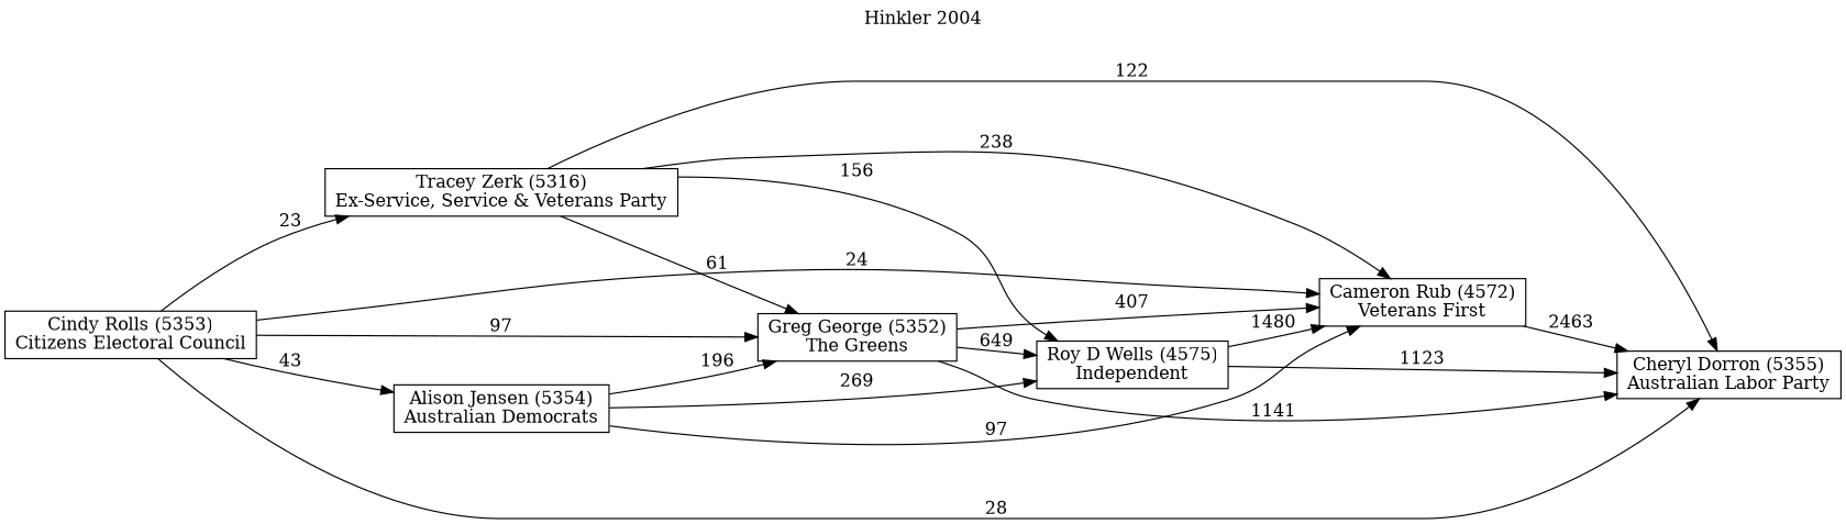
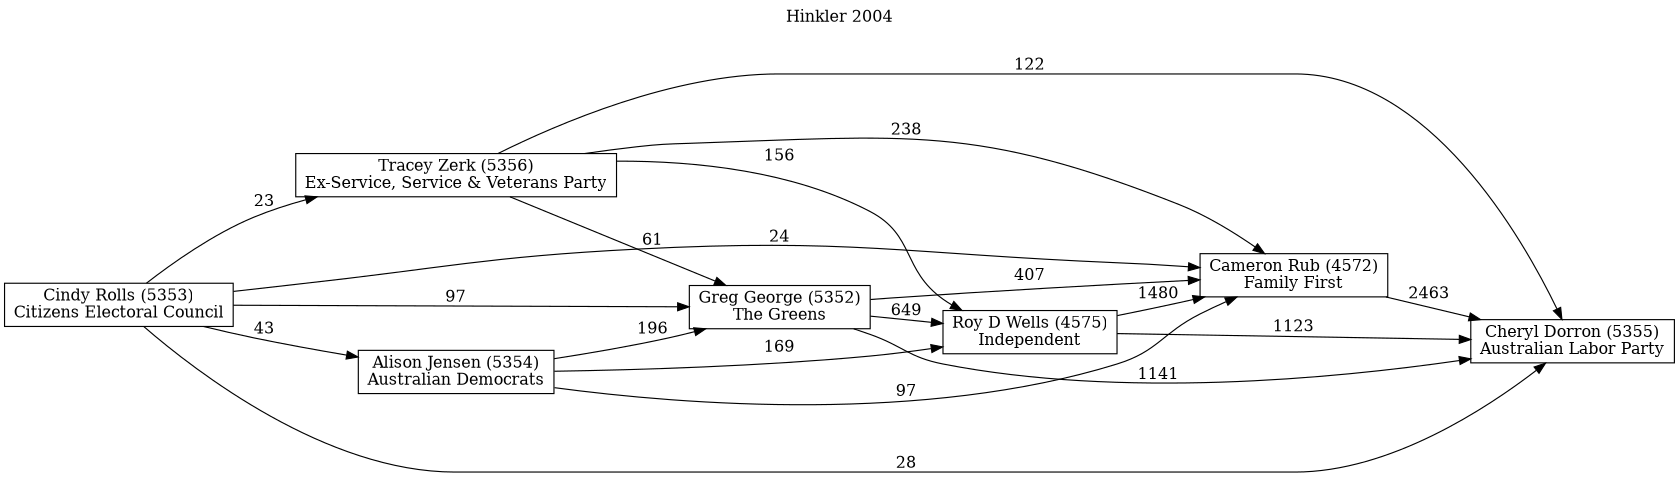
  digraph {
    fontname="DejaVu Serif"
    label="Hinkler 2004"
    labelloc=t
    mclimit=10
    rankdir=LR
    node [fontname="DejaVu Serif" shape=box]
    edge [fontname="DejaVu Serif"]
    n1 [label="Cheryl Dorron (5355)\nAustralian Labor Party"]
-   n2 [label="Cameron Rub (4572)\nVeterans First"]
+   n2 [label="Cameron Rub (4572)\nFamily First"]
    n3 [label="Roy D Wells (4575)\nIndependent"]
    n4 [label="Greg George (5352)\nThe Greens"]
    n5 [label="Alison Jensen (5354)\nAustralian Democrats"]
-   n6 [label="Tracey Zerk (5316)\nEx-Service, Service & Veterans Party"]
+   n6 [label="Tracey Zerk (5356)\nEx-Service, Service & Veterans Party"]
    n7 [label="Cindy Rolls (5353)\nCitizens Electoral Council"]
    n2 -> n1 [label=2463]
    n3 -> n1 [label=1123]
    n3 -> n2 [label=1480]
    n4 -> n1 [label=1141]
    n4 -> n2 [label=407]
    n4 -> n3 [label=649]
    n5 -> n2 [label=97]
-   n5 -> n3 [label=269]
+   n5 -> n3 [label=169]
    n5 -> n4 [label=196]
    n6 -> n1 [label=122]
    n6 -> n2 [label=238]
    n6 -> n3 [label=156]
    n6 -> n4 [label=61]
    n7 -> n1 [label=28]
    n7 -> n2 [label=24]
    n7 -> n4 [label=97]
    n7 -> n5 [label=43]
    n7 -> n6 [label=23]
  }
